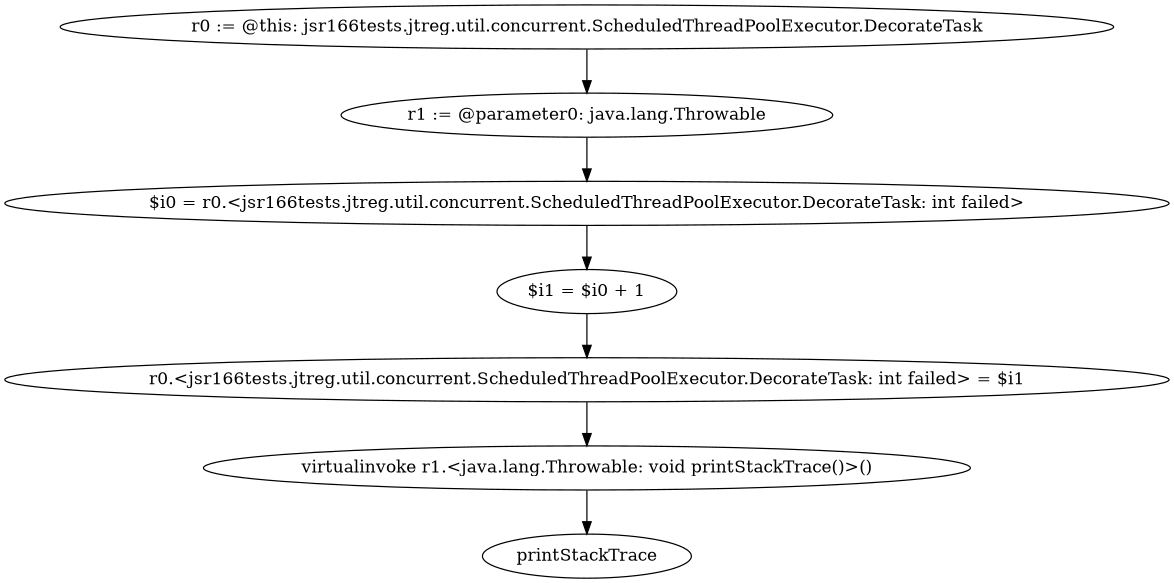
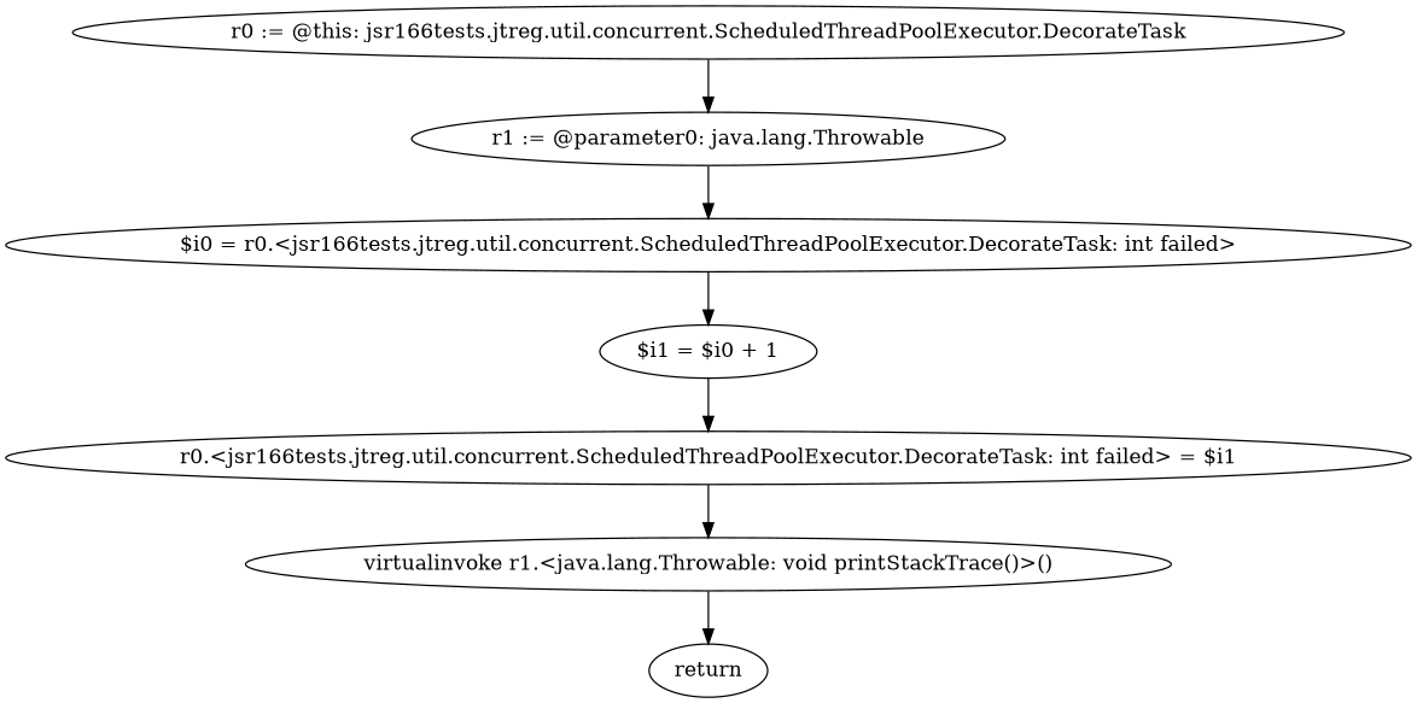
  digraph {
    "r0 := @this: jsr166tests.jtreg.util.concurrent.ScheduledThreadPoolExecutor.DecorateTask"
    "r1 := @parameter0: java.lang.Throwable"
    "$i0 = r0.<jsr166tests.jtreg.util.concurrent.ScheduledThreadPoolExecutor.DecorateTask: int failed>"
    "$i1 = $i0 + 1"
    "r0.<jsr166tests.jtreg.util.concurrent.ScheduledThreadPoolExecutor.DecorateTask: int failed> = $i1"
    "virtualinvoke r1.<java.lang.Throwable: void printStackTrace()>()"
-   return [label=printStackTrace]
+   return
    "r0 := @this: jsr166tests.jtreg.util.concurrent.ScheduledThreadPoolExecutor.DecorateTask" -> "r1 := @parameter0: java.lang.Throwable"
    "r1 := @parameter0: java.lang.Throwable" -> "$i0 = r0.<jsr166tests.jtreg.util.concurrent.ScheduledThreadPoolExecutor.DecorateTask: int failed>"
    "$i0 = r0.<jsr166tests.jtreg.util.concurrent.ScheduledThreadPoolExecutor.DecorateTask: int failed>" -> "$i1 = $i0 + 1"
    "$i1 = $i0 + 1" -> "r0.<jsr166tests.jtreg.util.concurrent.ScheduledThreadPoolExecutor.DecorateTask: int failed> = $i1"
    "r0.<jsr166tests.jtreg.util.concurrent.ScheduledThreadPoolExecutor.DecorateTask: int failed> = $i1" -> "virtualinvoke r1.<java.lang.Throwable: void printStackTrace()>()"
    "virtualinvoke r1.<java.lang.Throwable: void printStackTrace()>()" -> return
  }
